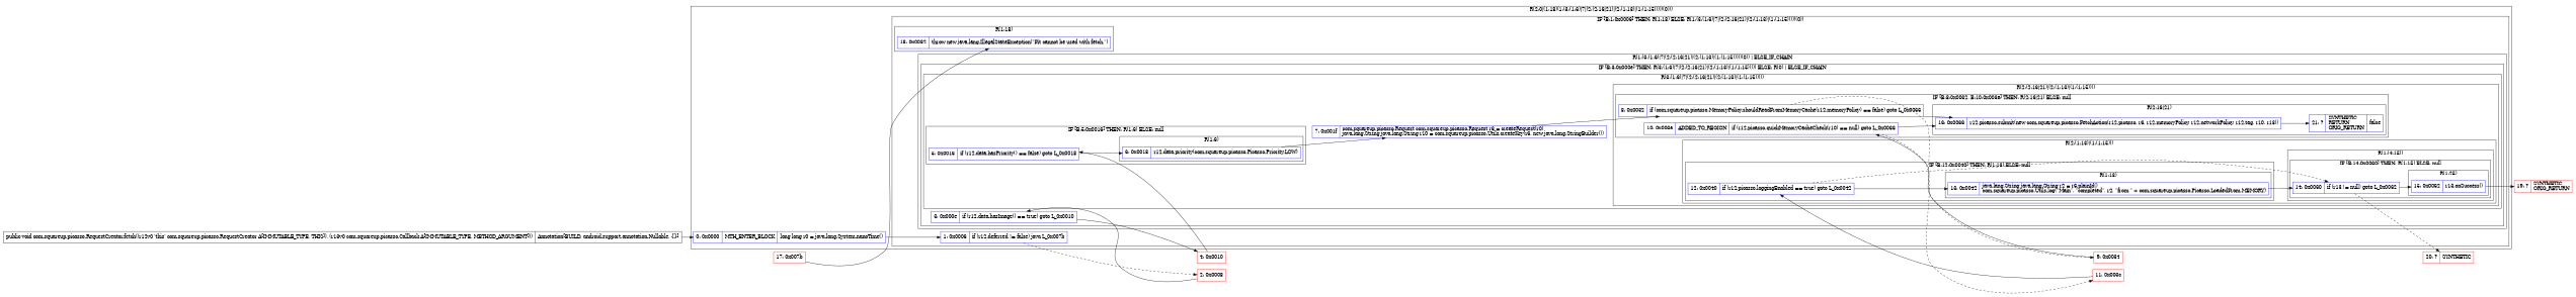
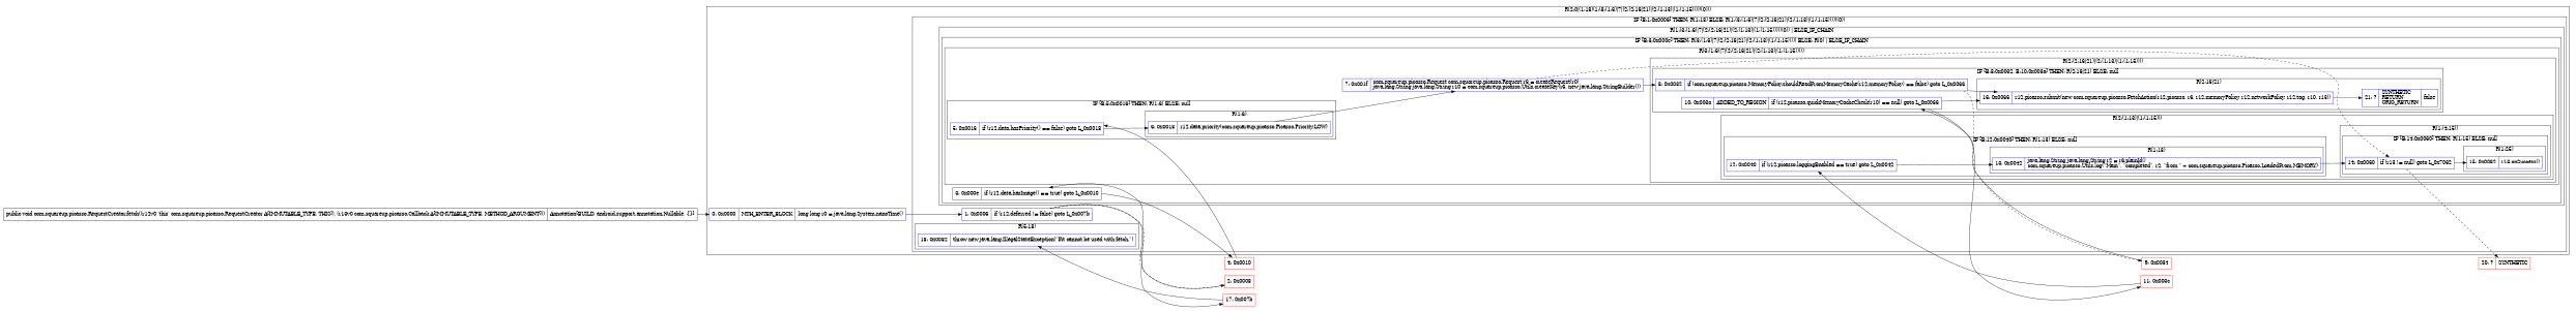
  digraph {
    rankdir=LR
    node [color=blue shape=record]
    n1 [label="{18\:\ 0x0082|throw new java.lang.IllegalStateException(\"Fit cannot be used with fetch.\")\l}"]
    n2 [label="{6\:\ 0x0018|r12.data.priority(com.squareup.picasso.Picasso.Priority.LOW)\l}"]
    n3 [label="{5\:\ 0x0016|if (r12.data.hasPriority() == false) goto L_0x0018\l}"]
    n4 [label="{16\:\ 0x0066|r12.picasso.submit(new com.squareup.picasso.FetchAction(r12.picasso, r6, r12.memoryPolicy, r12.networkPolicy, r12.tag, r10, r13))\l}"]
    n5 [label="{21\:\ ?|SYNTHETIC\lRETURN\lORIG_RETURN\l|false\l}"]
    n6 [label="{8\:\ 0x0032|if (com.squareup.picasso.MemoryPolicy.shouldReadFromMemoryCache(r12.memoryPolicy) == false) goto L_0x0066\l}"]
    n7 [label="{10\:\ 0x003a|ADDED_TO_REGION\l|if (r12.picasso.quickMemoryCacheCheck(r10) == null) goto L_0x0066\l}"]
    n8 [label="{13\:\ 0x0042|java.lang.String java.lang.String r2 = r6.plainId()\lcom.squareup.picasso.Utils.log(\"Main\", \"completed\", r2, \"from \" + com.squareup.picasso.Picasso.LoadedFrom.MEMORY)\l}"]
    n9 [label="{12\:\ 0x0040|if (r12.picasso.loggingEnabled == true) goto L_0x0042\l}"]
    n10 [label="{15\:\ 0x0062|r13.onSuccess()\l}"]
-   n11 [label="{14\:\ 0x0060|if (r13 != null) goto L_0x0062\l}"]
+   n11 [label="{14\:\ 0x0060|if (r13 != null) goto L_0x7062\l}"]
    n12 [label="{7\:\ 0x001f|com.squareup.picasso.Request com.squareup.picasso.Request r6 = createRequest(r0)\ljava.lang.String java.lang.String r10 = com.squareup.picasso.Utils.createKey(r6, new java.lang.StringBuilder())\l}"]
    n13 [label="{3\:\ 0x000e|if (r12.data.hasImage() == true) goto L_0x0010\l}"]
-   n14 [label="{1\:\ 0x0006|if (r12.deferred != false) java L_0x007b\l}"]
+   n14 [label="{1\:\ 0x0006|if (r12.deferred != false) goto L_0x007b\l}"]
    n15 [label="{0\:\ 0x0000|MTH_ENTER_BLOCK\l|long long r0 = java.lang.System.nanoTime()\l}"]
    n16 [color=red label="{9\:\ 0x0034}"]
    n17 [color=red label="{11\:\ 0x003c}"]
-   n18 [color=red label="{19\:\ ?|SYNTHETIC\lORIG_RETURN\l}"]
    n19 [color=red label="{20\:\ ?|SYNTHETIC\l}"]
    n20 [color=red label="{4\:\ 0x0010}"]
    n21 [color=red label="{2\:\ 0x0008}"]
    n22 [color=red label="{17\:\ 0x007b}"]
    n23 [label="{public void com.squareup.picasso.RequestCreator.fetch((r12v0 'this' com.squareup.picasso.RequestCreator A[IMMUTABLE_TYPE, THIS]), (r13v0 com.squareup.picasso.Callback A[IMMUTABLE_TYPE, METHOD_ARGUMENT]))  | Annotation[BUILD, android.support.annotation.Nullable, \{\}]\l}" color=""]
    subgraph cluster_1 {
      label="R(2:0|(1:18)(1:(3:(1:6)|7|(2:(2:16|21)|(2:(1:13)|(1:(1:15)))))(0)))"
      n15
      subgraph cluster_2 {
        label="IF [B:1:0x0006] THEN: R(1:18) ELSE: R(1:(3:(1:6)|7|(2:(2:16|21)|(2:(1:13)|(1:(1:15)))))(0))"
        n14
        subgraph cluster_3 {
-         label="R(1:18)"
+         label="R(5:18)"
          n1
        }
        subgraph cluster_4 {
          label="R(1:(3:(1:6)|7|(2:(2:16|21)|(2:(1:13)|(1:(1:15)))))(0)) | ELSE_IF_CHAIN\l"
          subgraph cluster_5 {
            label="IF [B:3:0x000e] THEN: R(3:(1:6)|7|(2:(2:16|21)|(2:(1:13)|(1:(1:15))))) ELSE: R(0) | ELSE_IF_CHAIN\l"
            n13
            subgraph cluster_6 {
              label="R(3:(1:6)|7|(2:(2:16|21)|(2:(1:13)|(1:(1:15)))))"
              n12
              subgraph cluster_7 {
                label="IF [B:5:0x0016] THEN: R(1:6) ELSE: null"
                n3
                subgraph cluster_8 {
                  label="R(1:6)"
                  n2
                }
              }
              subgraph cluster_9 {
                label="R(2:(2:16|21)|(2:(1:13)|(1:(1:15))))"
                subgraph cluster_10 {
                  label="IF [B:8:0x0032, B:10:0x003a] THEN: R(2:16|21) ELSE: null"
                  n6
                  n7
                  subgraph cluster_11 {
                    label="R(2:16|21)"
                    n4
                    n5
                  }
                }
                subgraph cluster_12 {
                  label="R(2:(1:13)|(1:(1:15)))"
                  subgraph cluster_13 {
                    label="IF [B:12:0x0040] THEN: R(1:13) ELSE: null"
                    n9
                    subgraph cluster_14 {
                      label="R(1:13)"
                      n8
                    }
                  }
                  subgraph cluster_15 {
                    label="R(1:(4:15))"
                    subgraph cluster_16 {
                      label="IF [B:14:0x0060] THEN: R(1:15) ELSE: null"
                      n11
                      subgraph cluster_17 {
                        label="R(1:25)"
                        n10
                      }
                    }
                  }
                }
              }
            }
            subgraph cluster_18 {
              label="R(0)"
            }
          }
        }
      }
    }
    n2 -> n12
    n3 -> n2
    n4 -> n5
    n6 -> n4
    n6 -> n16 [style=dashed]
    n7 -> n4
-   n7 -> n17 [style=dashed]
+   n7 -> n17 [style=solid]
    n8 -> n11
    n9 -> n8
-   n9 -> n11 [style=dashed]
-   n10 -> n18
+   n12 -> n11 [style=dashed]
    n11 -> n10
    n11 -> n19 [style=dashed]
    n12 -> n6
    n13 -> n20
    n14 -> n21 [style=dashed]
+   n14 -> n22
    n15 -> n14
    n16 -> n7
    n17 -> n9
    n20 -> n3
    n21 -> n13
    n22 -> n1
    n23 -> n15
  }
